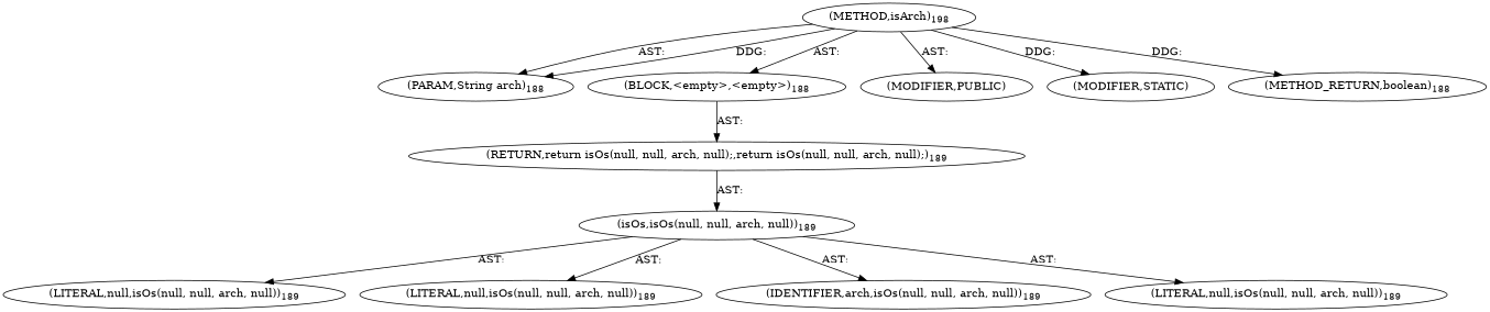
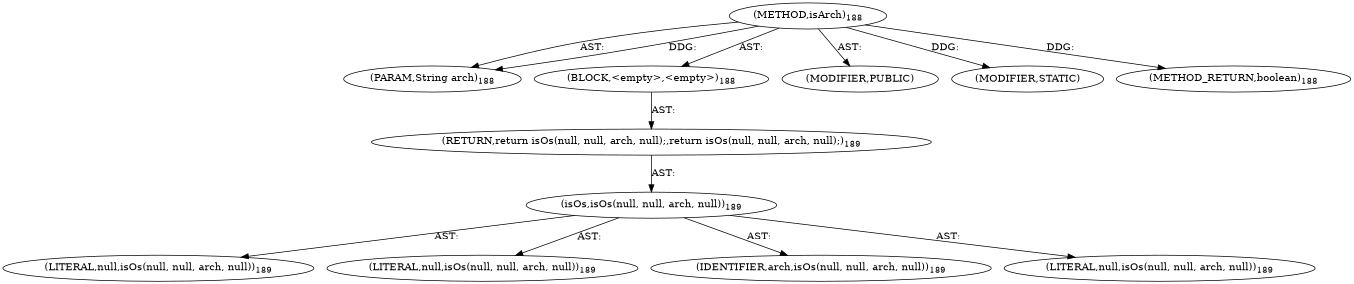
  digraph {
-   n1 [label=<(METHOD,isArch)<SUB>198</SUB>>]
+   n1 [label=<(METHOD,isArch)<SUB>188</SUB>>]
    n2 [label=<(PARAM,String arch)<SUB>188</SUB>>]
    n3 [label=<(BLOCK,&lt;empty&gt;,&lt;empty&gt;)<SUB>188</SUB>>]
    n4 [label=<(MODIFIER,PUBLIC)>]
    n5 [label=<(MODIFIER,STATIC)>]
    n6 [label=<(METHOD_RETURN,boolean)<SUB>188</SUB>>]
    n7 [label=<(RETURN,return isOs(null, null, arch, null);,return isOs(null, null, arch, null);)<SUB>189</SUB>>]
    n8 [label=<(isOs,isOs(null, null, arch, null))<SUB>189</SUB>>]
    n9 [label=<(LITERAL,null,isOs(null, null, arch, null))<SUB>189</SUB>>]
    n10 [label=<(LITERAL,null,isOs(null, null, arch, null))<SUB>189</SUB>>]
    n11 [label=<(IDENTIFIER,arch,isOs(null, null, arch, null))<SUB>189</SUB>>]
    n12 [label=<(LITERAL,null,isOs(null, null, arch, null))<SUB>189</SUB>>]
    n1 -> n2 [label="AST: "]
    n1 -> n2 [label="DDG: "]
    n1 -> n3 [label="AST: "]
    n1 -> n4 [label="AST: "]
    n1 -> n5 [label="DDG: "]
    n1 -> n6 [label="DDG: "]
    n3 -> n7 [label="AST: "]
    n7 -> n8 [label="AST: "]
    n8 -> n9 [label="AST: "]
    n8 -> n10 [label="AST: "]
    n8 -> n11 [label="AST: "]
    n8 -> n12 [label="AST: "]
  }
